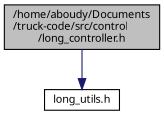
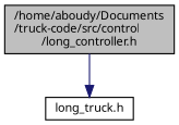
  digraph {
    fontname="Noto Sans"
    node [color=black fontname="Noto Sans" fontsize=10 shape=record style=filled]
    n1 [fillcolor=grey75 fontcolor=black height=0.2 label="/home/aboudy/Documents\l/truck-code/src/control\l/long_controller.h" width=0.4]
-   n2 [fillcolor=white height=0.2 label="long_utils.h" width=0.4]
+   n2 [fillcolor=white height=0.2 label="long_truck.h" width=0.4]
    n1 -> n2 [color=midnightblue fontname="Noto Sans" fontsize=10 labelfontname=Helvetica labelfontsize=10 style=solid]
  }
